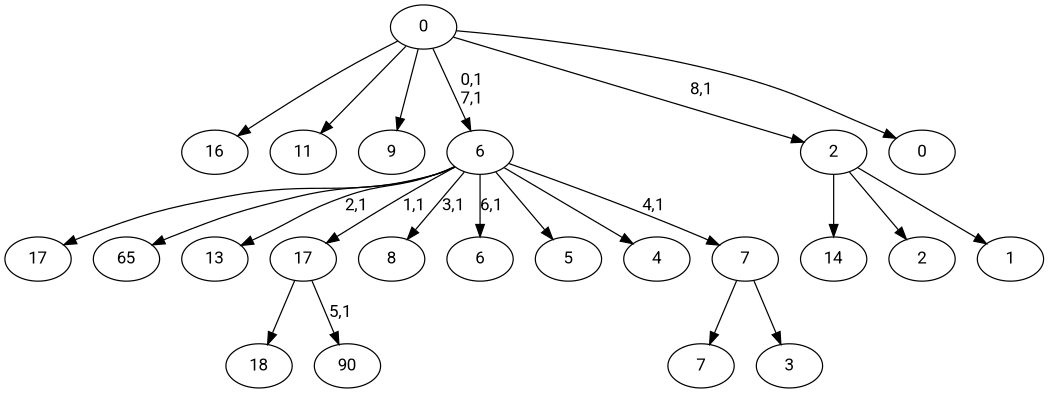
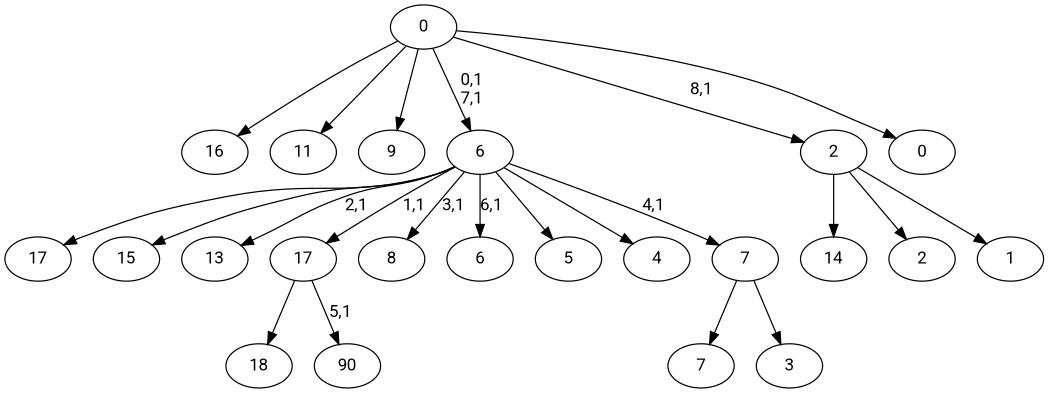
  digraph {
    fontname=Roboto
    node [fontname=Roboto]
    edge [fontname=Roboto]
    n1 [label=18]
    n2 [label=17]
    n3 [label=16]
-   n4 [label=65]
+   n4 [label=15]
    n5 [label=14]
    n6 [label=13]
    n7 [label=11]
    n8 [label=90]
    17
    n10 [label=9]
    n11 [label=8]
    n12 [label=7]
    n13 [label=6]
    n14 [label=5]
    n15 [label=4]
    n16 [label=3]
    7
    6
    n19 [label=2]
    n20 [label=1]
    2
    n22 [label=0]
    0
    17 -> n1
    17 -> n8 [label="5,1"]
    7 -> n12
    7 -> n16
    6 -> n2
    6 -> n4
    6 -> n6 [label="2,1"]
    6 -> 17 [label="1,1"]
    6 -> n11 [label="3,1"]
    6 -> n13 [label="6,1"]
    6 -> n14
    6 -> n15
    6 -> 7 [label="4,1"]
    2 -> n5
    2 -> n19
    2 -> n20
    0 -> n3
    0 -> n7
    0 -> n10
    0 -> 6 [label="0,1\n7,1"]
    0 -> 2 [label="8,1"]
    0 -> n22
  }
